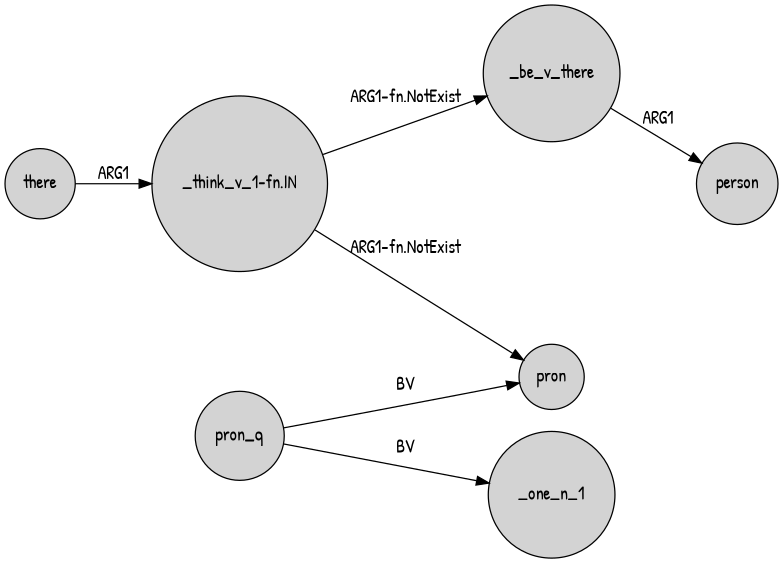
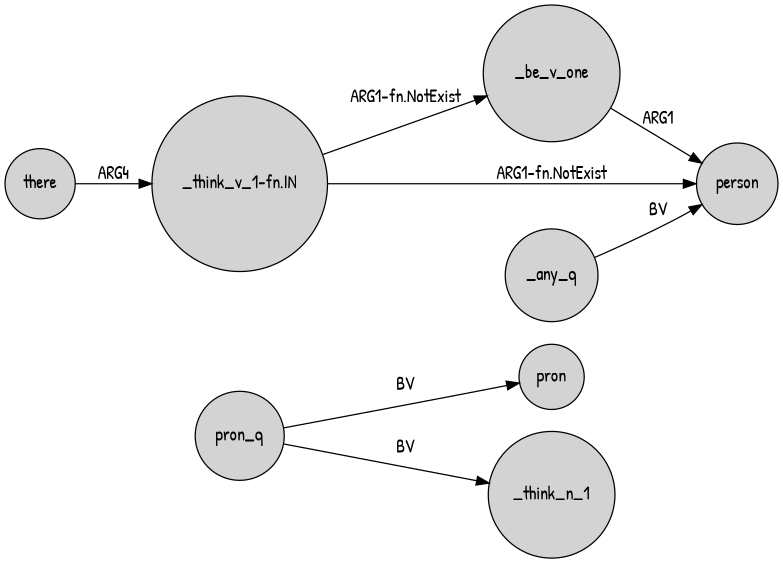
  digraph {
    fontname="Patrick Hand"
    rankdir=LR
    node [fontname="Patrick Hand" shape=circle style=filled]
    edge [fontname="Patrick Hand"]
-   _be_v_there
+   _be_v_there [label=_be_v_one]
    person
    n3 [label=there]
    "_think_v_1-fn.IN"
    pron
+   _any_q
    n7 [label=pron_q]
-   _one_n_1
+   _one_n_1 [label=_think_n_1]
    _be_v_there -> person [label=ARG1]
-   n3 -> "_think_v_1-fn.IN" [label=ARG1]
+   n3 -> "_think_v_1-fn.IN" [label=ARG4]
    "_think_v_1-fn.IN" -> _be_v_there [label="ARG1-fn.NotExist"]
-   "_think_v_1-fn.IN" -> pron [label="ARG1-fn.NotExist"]
+   "_think_v_1-fn.IN" -> person [label="ARG1-fn.NotExist"]
+   _any_q -> person [label=BV]
    n7 -> pron [label=BV]
    n7 -> _one_n_1 [label=BV]
  }
